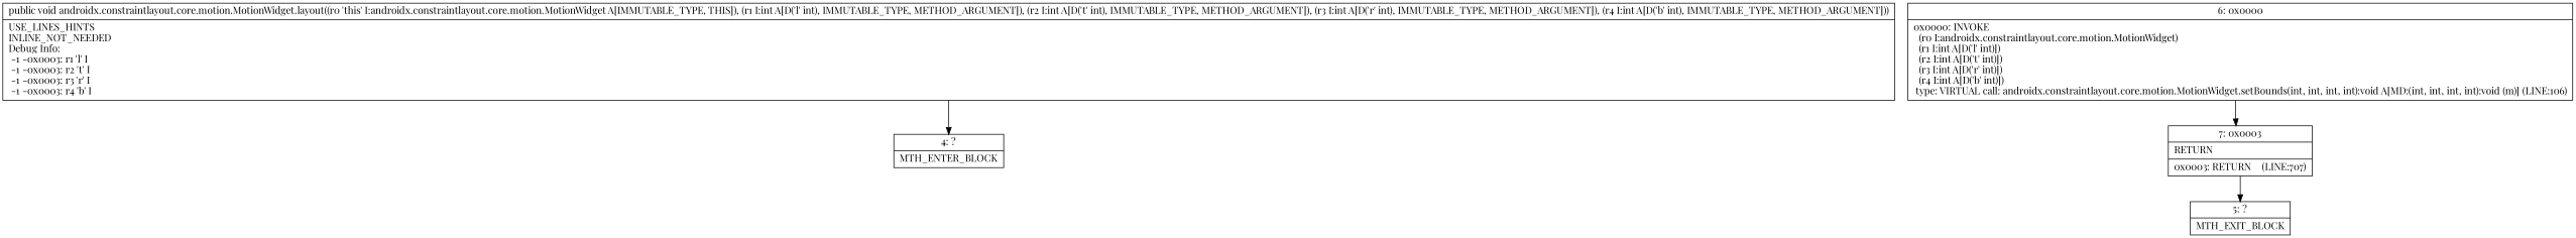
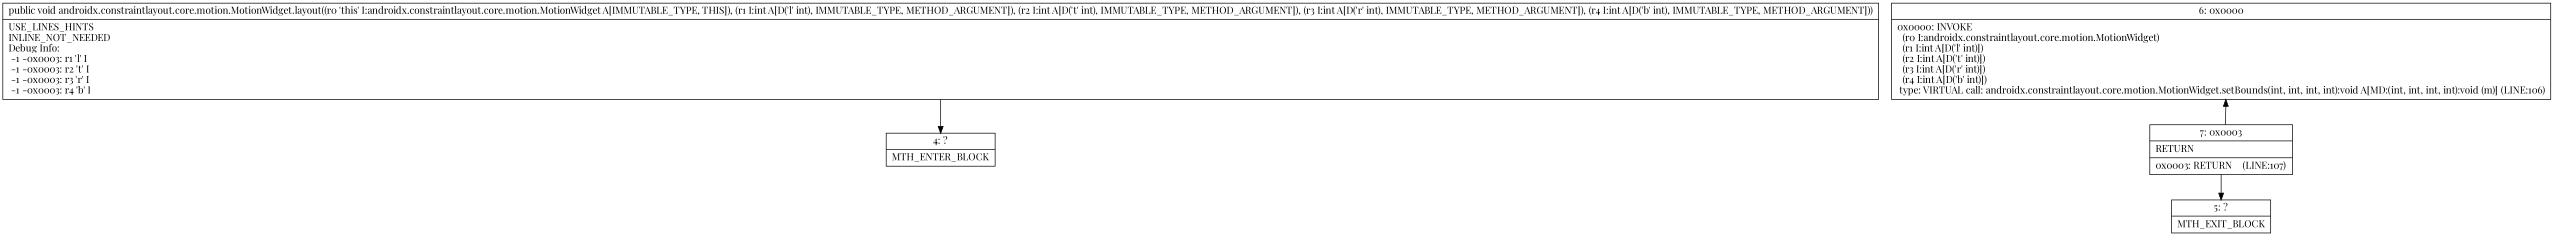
  digraph {
    fontname="Playfair Display"
    node [fontname="Playfair Display" shape=record]
    edge [fontname="Playfair Display"]
    n1 [label="{4\:\ ?|MTH_ENTER_BLOCK\l}"]
    n2 [label="{6\:\ 0x0000|0x0000: INVOKE  \l  (r0 I:androidx.constraintlayout.core.motion.MotionWidget)\l  (r1 I:int A[D('l' int)])\l  (r2 I:int A[D('t' int)])\l  (r3 I:int A[D('r' int)])\l  (r4 I:int A[D('b' int)])\l type: VIRTUAL call: androidx.constraintlayout.core.motion.MotionWidget.setBounds(int, int, int, int):void A[MD:(int, int, int, int):void (m)] (LINE:106)\l}"]
-   n3 [label="{7\:\ 0x0003|RETURN\l|0x0003: RETURN    (LINE:707)\l}"]
+   n3 [label="{7\:\ 0x0003|RETURN\l|0x0003: RETURN    (LINE:107)\l}"]
    n4 [label="{5\:\ ?|MTH_EXIT_BLOCK\l}"]
    n5 [label="{public void androidx.constraintlayout.core.motion.MotionWidget.layout((r0 'this' I:androidx.constraintlayout.core.motion.MotionWidget A[IMMUTABLE_TYPE, THIS]), (r1 I:int A[D('l' int), IMMUTABLE_TYPE, METHOD_ARGUMENT]), (r2 I:int A[D('t' int), IMMUTABLE_TYPE, METHOD_ARGUMENT]), (r3 I:int A[D('r' int), IMMUTABLE_TYPE, METHOD_ARGUMENT]), (r4 I:int A[D('b' int), IMMUTABLE_TYPE, METHOD_ARGUMENT]))  | USE_LINES_HINTS\lINLINE_NOT_NEEDED\lDebug Info:\l  \-1 \-0x0003: r1 'l' I\l  \-1 \-0x0003: r2 't' I\l  \-1 \-0x0003: r3 'r' I\l  \-1 \-0x0003: r4 'b' I\l}"]
-   n2 -> n3
+   n3 -> n2
    n3 -> n4
    n5 -> n1
  }
